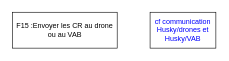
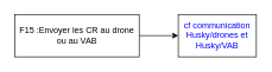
  <mxCell id="0" />
  <mxCell id="1" parent="0" />
+ <mxCell id="2" style="edgeStyle=orthogonalEdgeStyle;rounded=0;orthogonalLoop=1;jettySize=auto;html=1;exitX=1;exitY=0.5;exitDx=0;exitDy=0;entryX=0;entryY=0.5;entryDx=0;entryDy=0;fontColor=#000000;" parent="1" source="3" target="4" edge="1"><mxGeometry relative="1" as="geometry" /></mxCell>
  <mxCell id="3" value="F15 :Envoyer les CR au drone ou au VAB" style="rounded=0;whiteSpace=wrap;html=1;" parent="1" vertex="1"><mxGeometry x="20" y="20" width="175" height="60" as="geometry" /></mxCell>
  <mxCell id="4" value="&lt;font color=&quot;#0000ff&quot;&gt;cf communication Husky/drones et Husky/VAB&lt;/font&gt;" style="rounded=0;whiteSpace=wrap;html=1;labelBackgroundColor=none;fontColor=#000000;strokeColor=#000000;fillColor=default;" parent="1" vertex="1"><mxGeometry x="250" y="20" width="110" height="60" as="geometry" /></mxCell>
